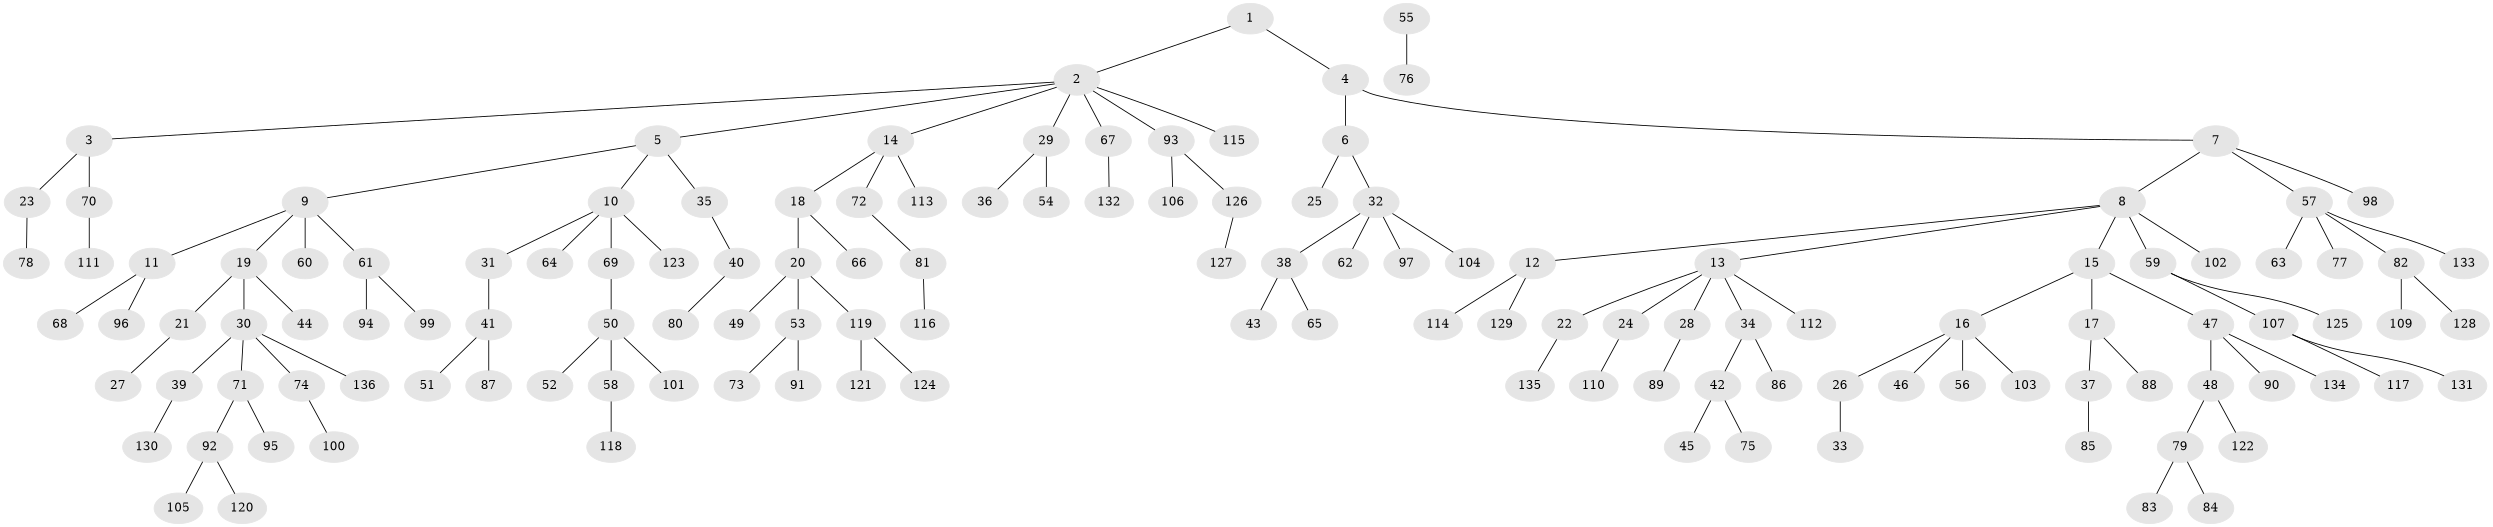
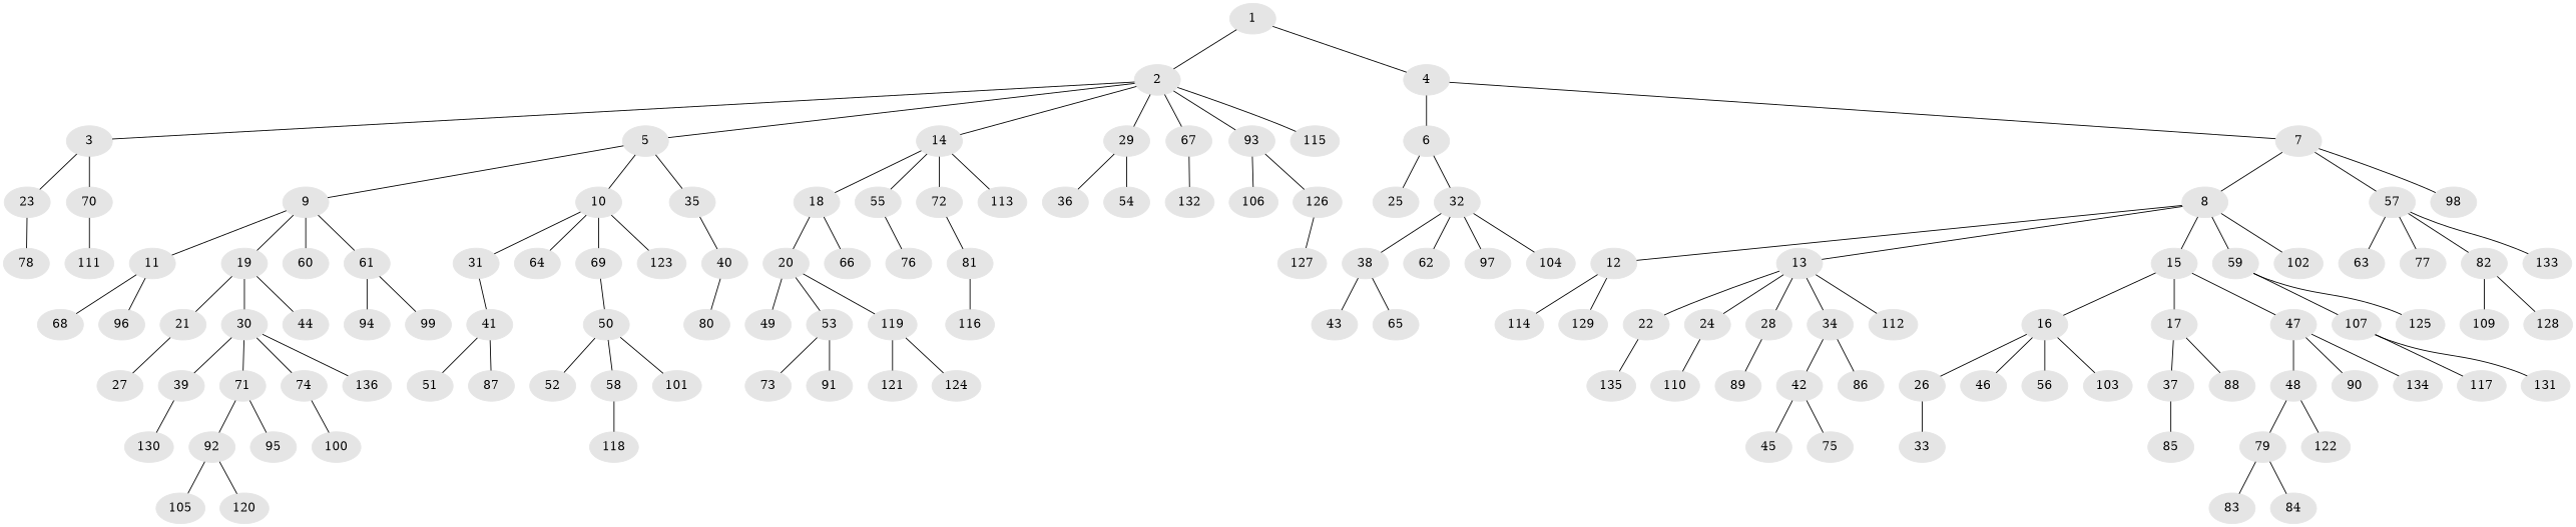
  graph {
    node [color=gray90 style=filled]
    1
    2
    4
    3
    5
    14
    29
    67
    93
    115
    6
    7
    23
    70
    9
    10
    35
    18
    55
    72
    113
    36
    54
    132
    106
    126
    78
    111
    25
    32
    8
    57
    98
    11
    19
    60
    61
    31
    64
    69
    123
    40
    38
    62
    97
    104
    12
    13
    15
    59
    102
    63
    77
    82
    133
    114
    129
    22
    24
    28
    34
    112
    16
    17
    47
    107
    125
    68
    96
    21
    30
    44
    94
    99
    41
    50
    52
    58
    101
    135
    110
    89
    42
    86
    20
    66
    76
    81
    26
    46
    56
    103
    37
    88
    48
    90
    134
    33
    85
    49
    53
    119
    27
    39
    71
    74
    136
    73
    91
    121
    124
    130
    92
    95
    100
    51
    87
    43
    65
    45
    75
    80
    79
    122
    83
    84
    118
    109
    128
    117
    131
    105
    120
    116
    127
    1 -- 2
    1 -- 4
    2 -- 3
    2 -- 5
    2 -- 14
    2 -- 29
    2 -- 67
    2 -- 93
    2 -- 115
    4 -- 6
    4 -- 7
    3 -- 23
    3 -- 70
    5 -- 9
    5 -- 10
    5 -- 35
    14 -- 18
+   14 -- 55
    14 -- 72
    14 -- 113
    29 -- 36
    29 -- 54
    67 -- 132
    93 -- 106
    93 -- 126
    6 -- 25
    6 -- 32
    7 -- 8
    7 -- 57
    7 -- 98
    23 -- 78
    70 -- 111
    9 -- 11
    9 -- 19
    9 -- 60
    9 -- 61
    10 -- 31
    10 -- 64
    10 -- 69
    10 -- 123
    35 -- 40
    18 -- 20
    18 -- 66
    55 -- 76
    72 -- 81
    126 -- 127
    32 -- 38
    32 -- 62
    32 -- 97
    32 -- 104
    8 -- 12
    8 -- 13
    8 -- 15
    8 -- 59
    8 -- 102
    57 -- 63
    57 -- 77
    57 -- 82
    57 -- 133
    11 -- 68
    11 -- 96
    19 -- 21
    19 -- 30
    19 -- 44
    61 -- 94
    61 -- 99
    31 -- 41
    69 -- 50
    40 -- 80
    38 -- 43
    38 -- 65
    12 -- 114
    12 -- 129
    13 -- 22
    13 -- 24
    13 -- 28
    13 -- 34
    13 -- 112
    15 -- 16
    15 -- 17
    15 -- 47
    59 -- 107
    59 -- 125
    82 -- 109
    82 -- 128
    22 -- 135
    24 -- 110
    28 -- 89
    34 -- 42
    34 -- 86
    16 -- 26
    16 -- 46
    16 -- 56
    16 -- 103
    17 -- 37
    17 -- 88
    47 -- 48
    47 -- 90
    47 -- 134
    107 -- 117
    107 -- 131
    21 -- 27
    30 -- 39
    30 -- 71
    30 -- 74
    30 -- 136
    41 -- 51
    41 -- 87
    50 -- 52
    50 -- 58
    50 -- 101
    58 -- 118
    42 -- 45
    42 -- 75
    20 -- 49
    20 -- 53
    20 -- 119
    81 -- 116
    26 -- 33
    37 -- 85
    48 -- 79
    48 -- 122
    53 -- 73
    53 -- 91
    119 -- 121
    119 -- 124
    39 -- 130
    71 -- 92
    71 -- 95
    74 -- 100
    92 -- 105
    92 -- 120
    79 -- 83
    79 -- 84
  }
